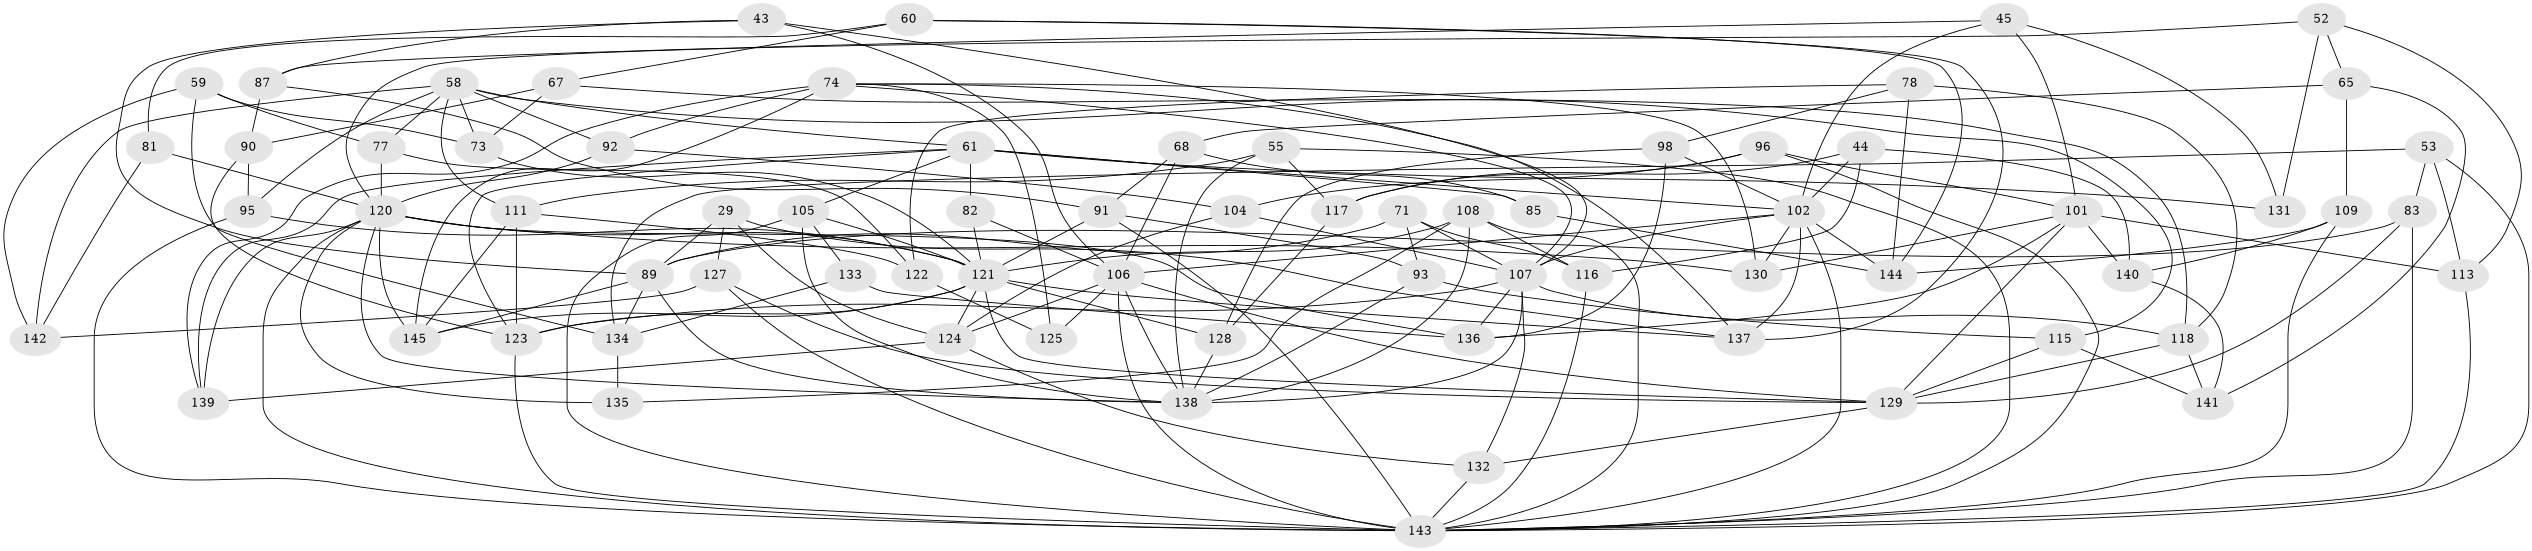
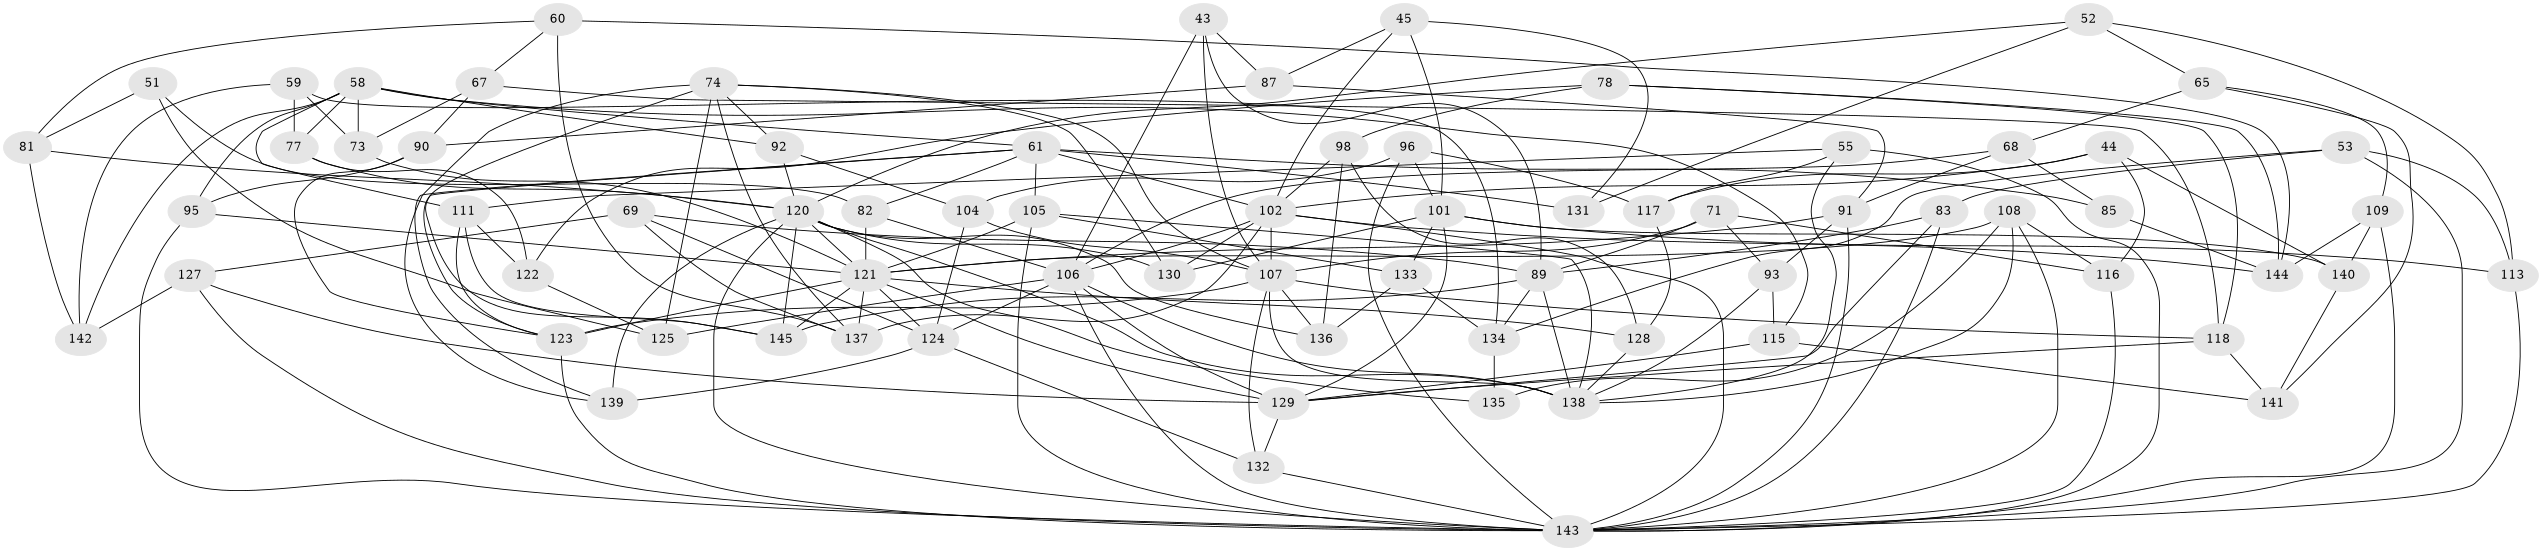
  graph {
    node [color=gray90 style=filled]
    43
    87
    89 [super="+14+18"]
    106 [super="+64"]
    107 [super="+79"]
    90
    91 [super="+12"]
    134 [super="+126"]
    138 [super="+56"]
    145 [super="+41+75"]
    125
    143 [super="+30+47+110+112+57"]
    124 [super="+88+103"]
    129 [super="+1+74+119"]
    123 [super="+8+13+37"]
    118 [super="+31"]
    136
    132
    102 [super="+28+86"]
    137 [super="+76"]
    144 [super="+100"]
    130 [super="+72"]
    44
    116
    117
    140
    128
    141
    45
    101 [super="+32"]
    131
    113
    133
+   51
    81
    82 [super="+25"]
    120 [super="+33+38+114+80"]
    142
    121 [super="+21+94+97"]
    52
    65
    68
    109
    139
    135
    53
    83
    111 [super="+63"]
    122
    55
    58 [super="+48"]
    61 [super="+49"]
    73
    77
    92
    95
    115
    85
    105 [super="+27"]
    104
    59
    60
    67
    93
-   69 [label=29]
+   69
    127
    71
    78 [super="+24"]
    98
    n70 [label=74 super="+19"]
    96
    108 [super="+99"]
    43 -- 87
    43 -- 89
    43 -- 106
    43 -- 107
    87 -- 90
    87 -- 91
    89 -- 134
    89 -- 138 [weight=2]
    89 -- 145
    106 -- 138
    106 -- 125
    106 -- 143
    106 -- 124 [weight=3]
    106 -- 129 [weight=2]
    107 -- 138
    107 -- 123
    107 -- 118
    107 -- 136
    107 -- 132
    90 -- 123
    90 -- 95
    91 -- 143 [weight=2]
    91 -- 121
    91 -- 93
    134 -- 135 [weight=2]
    124 -- 132
    124 -- 139
    129 -- 132
    123 -- 143 [weight=3]
    118 -- 129
    118 -- 141
    132 -- 143
    102 -- 106
    102 -- 107 [weight=3]
    102 -- 143 [weight=3]
    102 -- 137 [weight=2]
    102 -- 144
    102 -- 130 [weight=2]
    44 -- 102
    44 -- 116
    44 -- 117
    44 -- 140
    116 -- 143
    117 -- 128
    140 -- 141
    128 -- 138
    45 -- 87
    45 -- 102
    45 -- 101
    45 -- 131
    101 -- 129
    101 -- 130 [weight=2]
    101 -- 140
    101 -- 113
-   101 -- 136
+   101 -- 133
    113 -- 143
    133 -- 134
    133 -- 136
+   51 -- 125
+   51 -- 81
+   51 -- 82 [weight=2]
    81 -- 120
    81 -- 142
    82 -- 106
    82 -- 121 [weight=2]
    120 -- 138
    120 -- 145 [weight=2]
    120 -- 143 [weight=3]
    120 -- 136
    120 -- 130
    120 -- 121 [weight=2]
    120 -- 139
    120 -- 135
    121 -- 145 [weight=2]
    121 -- 124
    121 -- 129 [weight=2]
    121 -- 123 [weight=2]
    121 -- 137
    121 -- 128
    52 -- 131
    52 -- 113
    52 -- 120
    52 -- 65
    65 -- 141
    65 -- 68
    65 -- 109
    68 -- 106
    68 -- 91
    68 -- 85
    109 -- 143
    109 -- 144
    109 -- 140
    53 -- 134
    53 -- 143
    53 -- 113
    53 -- 83
    83 -- 89
    83 -- 143
    83 -- 129
    111 -- 145
    111 -- 123 [weight=2]
    111 -- 122
    122 -- 125
    55 -- 138
    55 -- 143
    55 -- 117
    55 -- 111
    58 -- 142
    58 -- 111
    58 -- 61
    58 -- 73
    58 -- 77
    58 -- 92
    58 -- 95
    58 -- 115
    61 -- 123
    61 -- 102
    61 -- 131 [weight=2]
    61 -- 82
    61 -- 139
    61 -- 85 [weight=2]
    61 -- 105
    73 -- 121
    77 -- 120
    77 -- 122
    92 -- 120
    92 -- 104
    95 -- 143
    95 -- 121
    115 -- 129
    115 -- 141
    85 -- 144
    105 -- 138
    105 -- 143
    105 -- 133
    105 -- 121 [weight=2]
    104 -- 107
    104 -- 124
    59 -- 134
    59 -- 142
    59 -- 73
    59 -- 77
    60 -- 137
    60 -- 144
    60 -- 81
    60 -- 67
    67 -- 90
    67 -- 118
    67 -- 73
    93 -- 138
    93 -- 115
    69 -- 89
    69 -- 124
    69 -- 137
    69 -- 127
    127 -- 143
    127 -- 129
    127 -- 142
    71 -- 89
    71 -- 107
    71 -- 116
    71 -- 93
    78 -- 118 [weight=2]
    78 -- 144 [weight=2]
    78 -- 122
    78 -- 98
    98 -- 136
    98 -- 102
    98 -- 128
    n70 -- 107
    n70 -- 145 [weight=2]
    n70 -- 125
    n70 -- 137
    n70 -- 130
    n70 -- 139
    n70 -- 92
    96 -- 143
    96 -- 117
    96 -- 101
    96 -- 104
    108 -- 138
    108 -- 143
    108 -- 116
    108 -- 121 [weight=2]
    108 -- 135
  }
